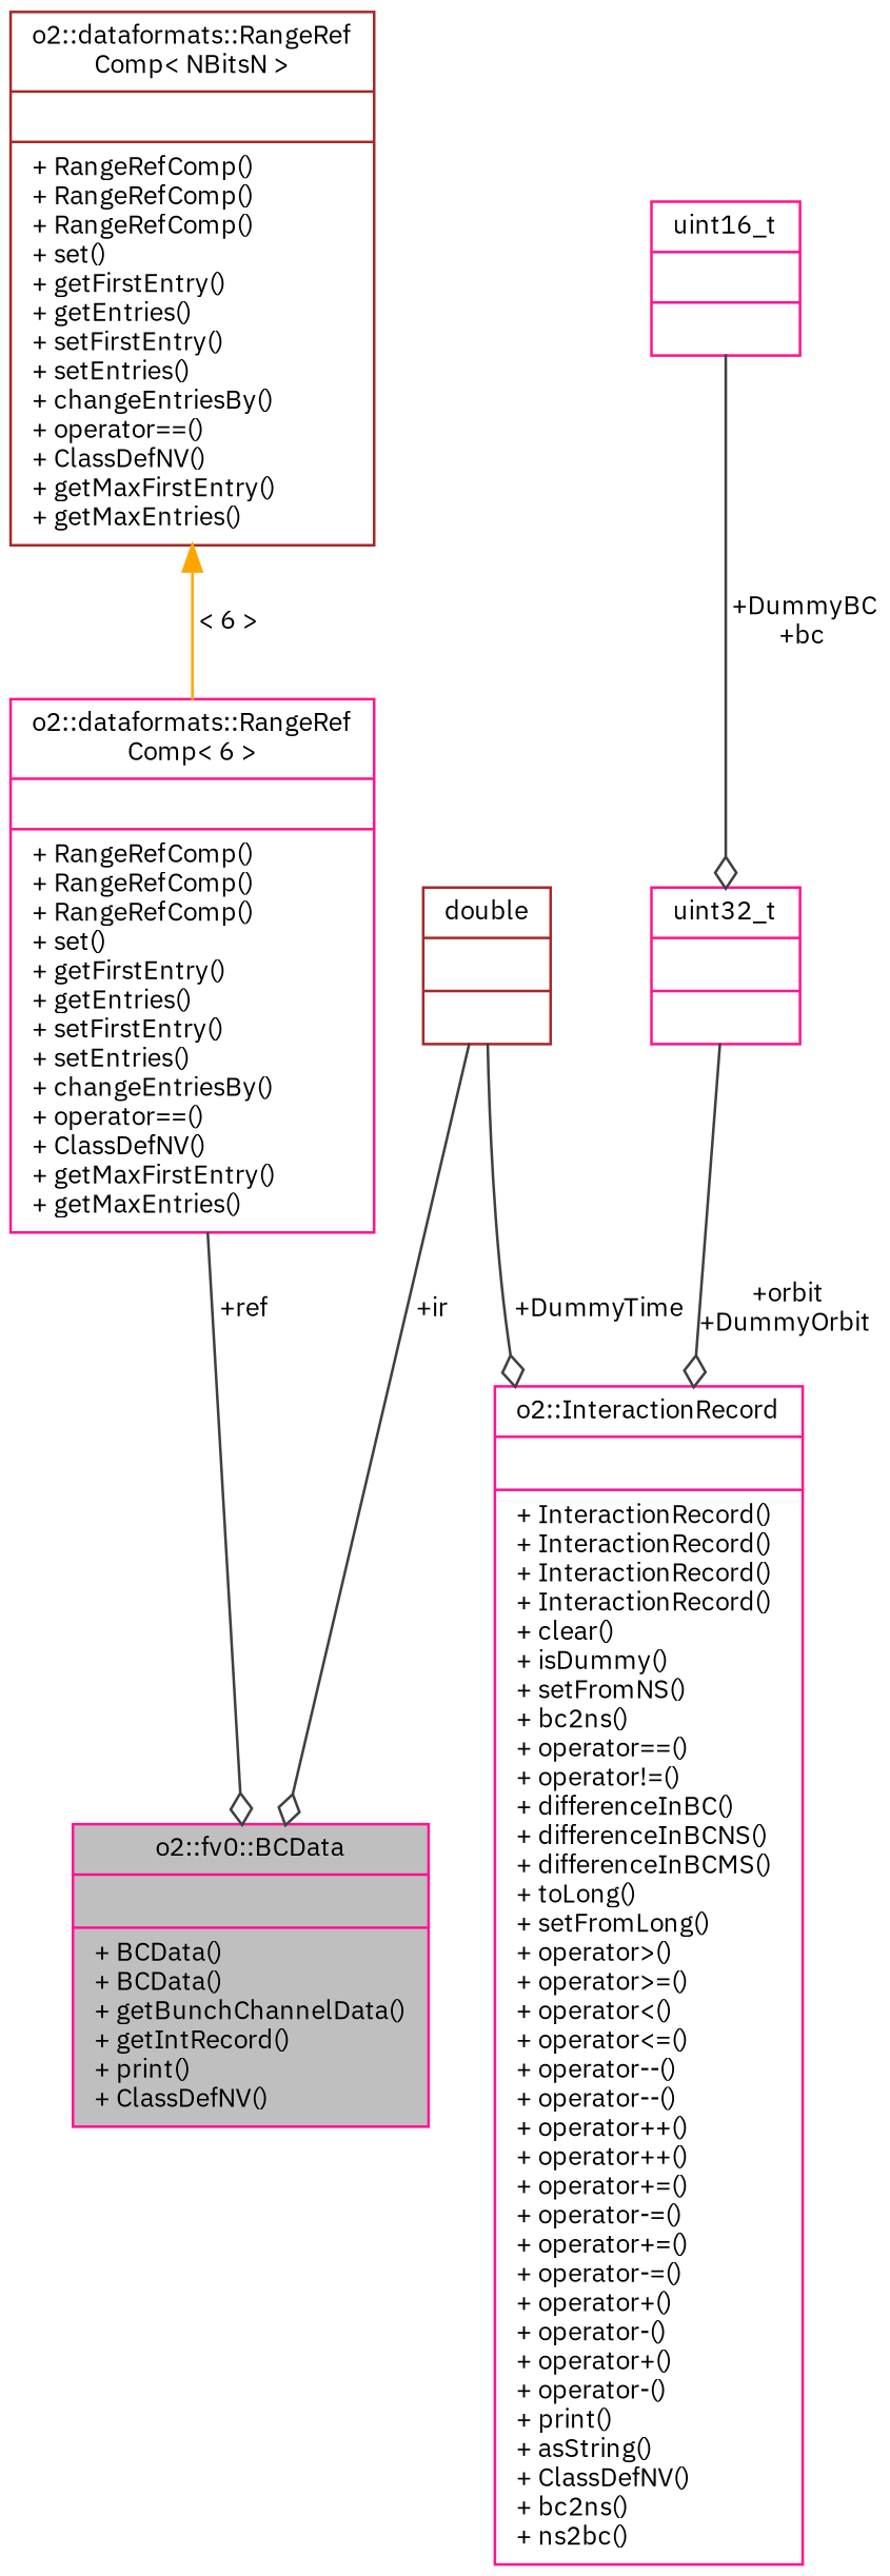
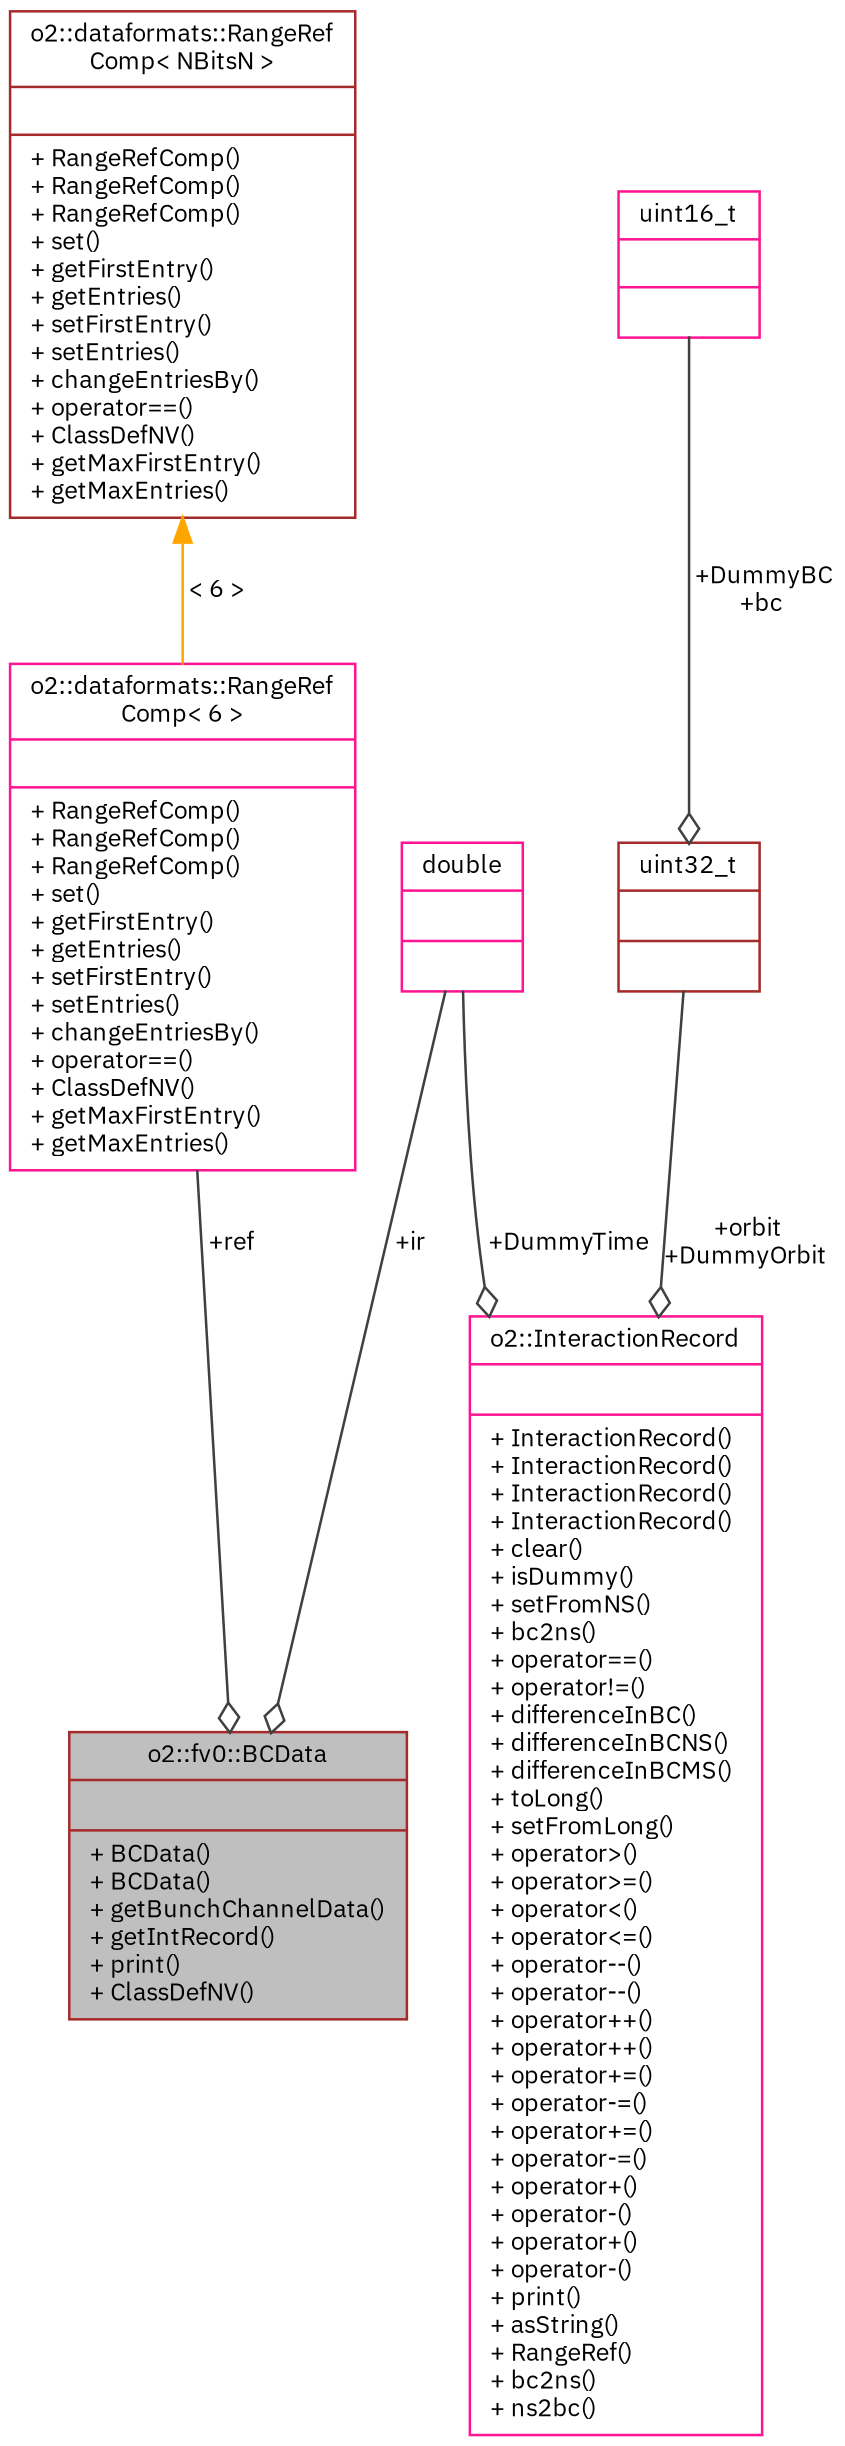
  digraph {
    fontname="IBM Plex Sans"
    node [color=deeppink fontname="IBM Plex Sans" fontsize=10 shape=record]
    edge [arrowhead=odiamond color=grey25 fontname="IBM Plex Sans" fontsize=10 labelfontname=Helvetica labelfontsize=10 style=solid]
-   n1 [fillcolor=grey75 fontcolor=black height=0.2 label="{o2::fv0::BCData\n||+ BCData()\l+ BCData()\l+ getBunchChannelData()\l+ getIntRecord()\l+ print()\l+ ClassDefNV()\l}" style=filled width=0.4]
-   n2 [height=0.2 label="{o2::InteractionRecord\n||+ InteractionRecord()\l+ InteractionRecord()\l+ InteractionRecord()\l+ InteractionRecord()\l+ clear()\l+ isDummy()\l+ setFromNS()\l+ bc2ns()\l+ operator==()\l+ operator!=()\l+ differenceInBC()\l+ differenceInBCNS()\l+ differenceInBCMS()\l+ toLong()\l+ setFromLong()\l+ operator\>()\l+ operator\>=()\l+ operator\<()\l+ operator\<=()\l+ operator--()\l+ operator--()\l+ operator++()\l+ operator++()\l+ operator+=()\l+ operator-=()\l+ operator+=()\l+ operator-=()\l+ operator+()\l+ operator-()\l+ operator+()\l+ operator-()\l+ print()\l+ asString()\l+ ClassDefNV()\l+ bc2ns()\l+ ns2bc()\l}" width=0.4]
-   n3 [color=brown height=0.2 label="{double\n||}" width=0.4]
+   n1 [color=brown fillcolor=grey75 fontcolor=black height=0.2 label="{o2::fv0::BCData\n||+ BCData()\l+ BCData()\l+ getBunchChannelData()\l+ getIntRecord()\l+ print()\l+ ClassDefNV()\l}" style=filled width=0.4]
+   n2 [height=0.2 label="{o2::InteractionRecord\n||+ InteractionRecord()\l+ InteractionRecord()\l+ InteractionRecord()\l+ InteractionRecord()\l+ clear()\l+ isDummy()\l+ setFromNS()\l+ bc2ns()\l+ operator==()\l+ operator!=()\l+ differenceInBC()\l+ differenceInBCNS()\l+ differenceInBCMS()\l+ toLong()\l+ setFromLong()\l+ operator\>()\l+ operator\>=()\l+ operator\<()\l+ operator\<=()\l+ operator--()\l+ operator--()\l+ operator++()\l+ operator++()\l+ operator+=()\l+ operator-=()\l+ operator+=()\l+ operator-=()\l+ operator+()\l+ operator-()\l+ operator+()\l+ operator-()\l+ print()\l+ asString()\l+ RangeRef()\l+ bc2ns()\l+ ns2bc()\l}" width=0.4]
+   n3 [height=0.2 label="{double\n||}" width=0.4]
    n4 [height=0.2 label="{uint16_t\n||}" width=0.4]
-   n5 [height=0.2 label="{uint32_t\n||}" width=0.4]
+   n5 [color=brown height=0.2 label="{uint32_t\n||}" width=0.4]
    n6 [height=0.2 label="{o2::dataformats::RangeRef\lComp\< 6 \>\n||+ RangeRefComp()\l+ RangeRefComp()\l+ RangeRefComp()\l+ set()\l+ getFirstEntry()\l+ getEntries()\l+ setFirstEntry()\l+ setEntries()\l+ changeEntriesBy()\l+ operator==()\l+ ClassDefNV()\l+ getMaxFirstEntry()\l+ getMaxEntries()\l}" width=0.4]
    n7 [color=brown height=0.2 label="{o2::dataformats::RangeRef\lComp\< NBitsN \>\n||+ RangeRefComp()\l+ RangeRefComp()\l+ RangeRefComp()\l+ set()\l+ getFirstEntry()\l+ getEntries()\l+ setFirstEntry()\l+ setEntries()\l+ changeEntriesBy()\l+ operator==()\l+ ClassDefNV()\l+ getMaxFirstEntry()\l+ getMaxEntries()\l}" width=0.4]
    n3 -> n1 [label=" +ir"]
    n3 -> n2 [label=" +DummyTime"]
    n4 -> n5 [label=" +DummyBC\n+bc"]
    n5 -> n2 [label=" +orbit\n+DummyOrbit"]
    n6 -> n1 [label=" +ref"]
    n7 -> n6 [color=orange dir=back label=" \< 6 \>" arrowhead=""]
  }
